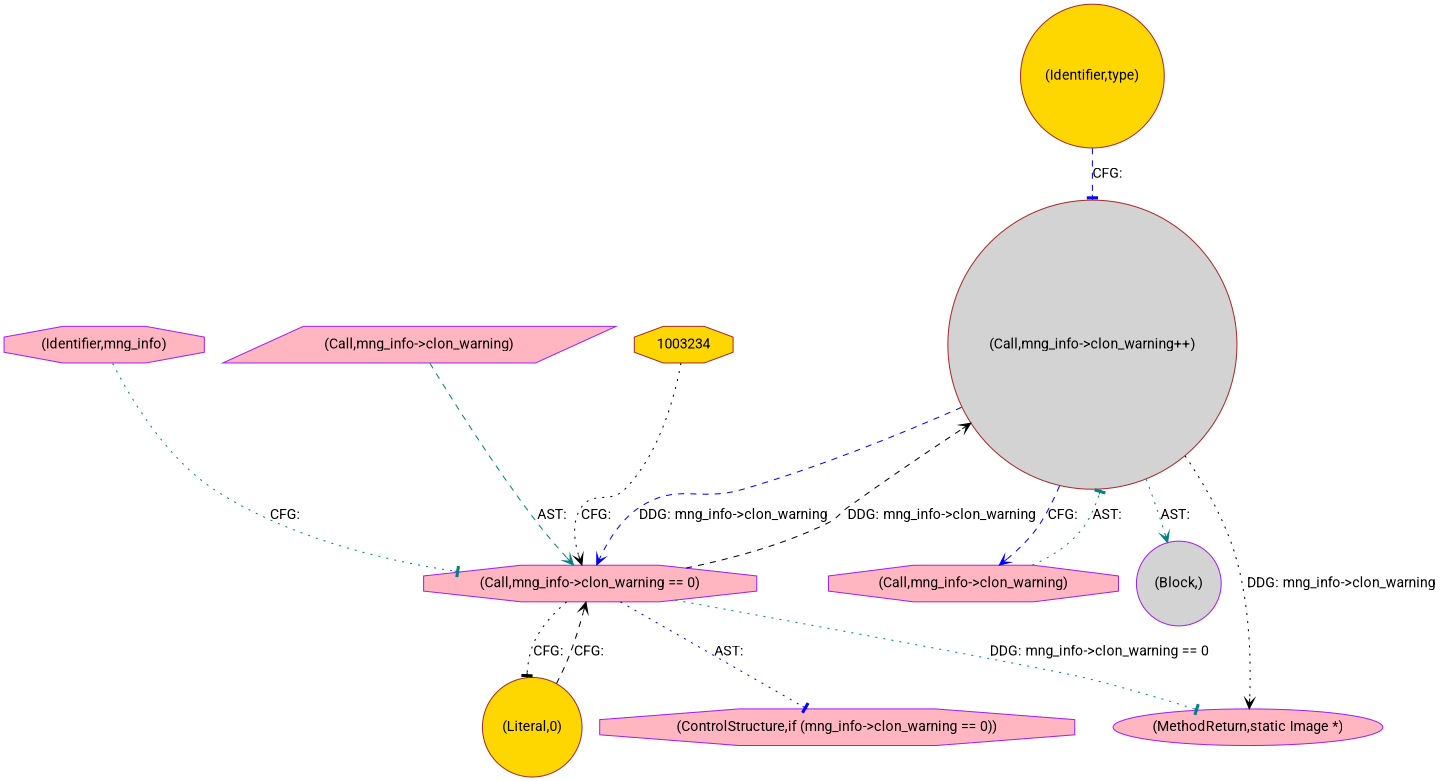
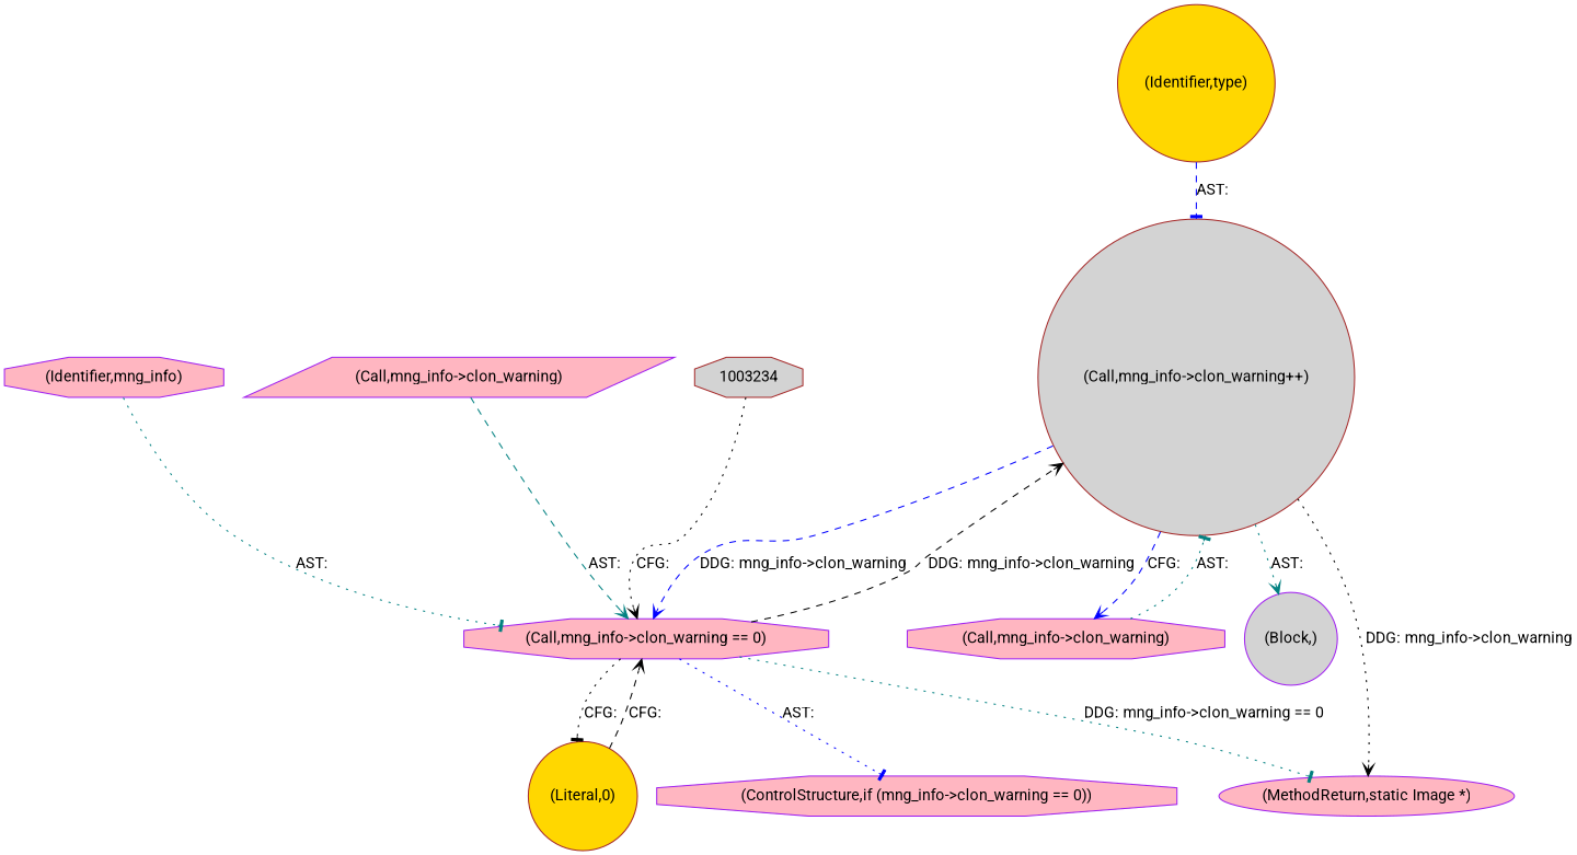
  digraph {
    fontname=Roboto
    node [color=purple fillcolor=lightpink fontname=Roboto shape=octagon style=filled]
    edge [arrowhead=vee color=black fontname=Roboto style=dotted]
    n1 [color=brown fillcolor=lightgrey label="(Call,mng_info->clon_warning++)" shape=circle]
    n2 [label="(Call,mng_info->clon_warning == 0)"]
    n3 [label="(MethodReturn,static Image *)" shape=ellipse]
    n4 [label="(Call,mng_info->clon_warning)"]
    n5 [fillcolor=lightgrey label="(Block,)" shape=circle]
    n6 [color=brown fillcolor=gold label="(Literal,0)" shape=circle]
    n7 [label="(ControlStructure,if (mng_info->clon_warning == 0))"]
    n8 [color=brown fillcolor=gold label="(Identifier,type)" shape=circle]
    n9 [label="(Identifier,mng_info)"]
    n10 [label="(Call,mng_info->clon_warning)" shape=parallelogram]
-   1003234 [color=brown fillcolor=gold]
+   1003234 [color=brown fillcolor=lightgrey]
    n1 -> n2 [color=blue label="DDG: mng_info->clon_warning" style=dashed]
    n1 -> n3 [label="DDG: mng_info->clon_warning"]
    n1 -> n4 [color=blue label="CFG: " style=dashed]
    n1 -> n5 [color=teal label="AST: "]
    n2 -> n1 [label="DDG: mng_info->clon_warning" style=dashed]
    n2 -> n3 [arrowhead=tee color=teal label="DDG: mng_info->clon_warning == 0"]
    n2 -> n6 [arrowhead=tee label="CFG: "]
    n2 -> n7 [arrowhead=tee color=blue label="AST: "]
    n4 -> n1 [arrowhead=tee color=teal label="AST: "]
    n6 -> n2 [label="CFG: " style=dashed]
-   n8 -> n1 [arrowhead=tee color=blue label="CFG: " style=dashed]
-   n9 -> n2 [arrowhead=tee color=teal label="CFG: "]
+   n8 -> n1 [arrowhead=tee color=blue label="AST: " style=dashed]
+   n9 -> n2 [arrowhead=tee color=teal label="AST: "]
    n10 -> n2 [color=teal label="AST: " style=dashed]
    1003234 -> n2 [label="CFG: "]
  }
